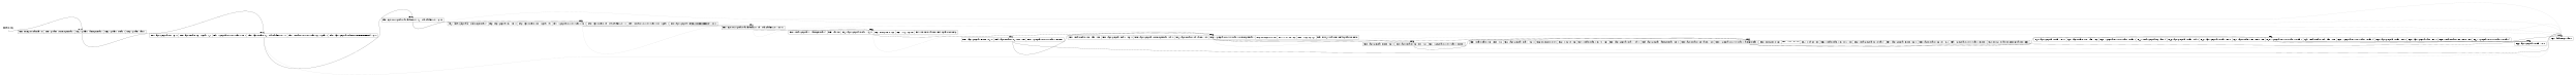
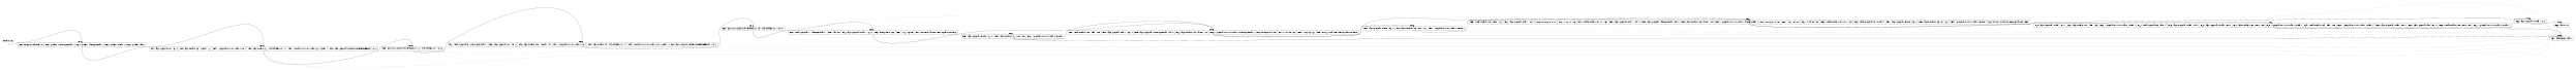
  digraph {
    fontname="DejaVu Sans Mono"
    rankdir=LR
    node [fontname="DejaVu Sans Mono" shape=record]
    edge [fontname="DejaVu Sans Mono" headport=n tailport=s]
    n1 [label=BB_entry116 shape=none]
    n2 [label="{7282: constant[undefined,v1]|7283: vardecl['horizontalSlides']|7284: vardecl['verticalSlides']|7285: vardecl['routes']|7286: vardecl['left']}"]
    n3 [label="{7287: read-variable['dom',v5,-]|7288: read-property[v5,'wrapper',v4]|7289: \<variable-non-null-undef\>['dom']|7290: read-property[v4,'querySelectorAll',-]|7291: \<property-non-null-undef\>[v5,'wrapper']|7292: read-variable['HORIZONTAL_SLIDES_SELECTOR',v6,-]}"]
    n4 [label="{7293: call-dom.wrapper.querySelectorAll [v4,'querySelectorAll',v6,v2]}"]
    n5 [label="{7357: exceptional-return}"]
    n6 [label="{7294: write-variable[v2,'horizontalSlides']*|7295: read-variable['dom',v10,-]|7296: read-property[v10,'wrapper',v9]|7297: \<variable-non-null-undef\>['dom']|7298: read-property[v9,'querySelectorAll',-]|7299: \<property-non-null-undef\>[v10,'wrapper']|7300: read-variable['VERTICAL_SLIDES_SELECTOR',v11,-]}"]
    n7 [label="{7301: call-dom.wrapper.querySelectorAll [v9,'querySelectorAll',v11,v7]}"]
    n8 [label="{7302: write-variable[v7,'verticalSlides']*|7303: new[v12]|7304: read-variable['indexh',v14,-]|7305: constant[0.0,v15]|7306: \>[v14,v15,v13]|7307: if[v13](true-block:2377,false-block:2376)}"]
    n9 [label="{7311: write-property[v12,'left',v13]|7312: read-variable['indexh',v15,-]|7313: read-variable['horizontalSlides',v19,-]|7314: read-property[v19,'length',v17]|7315: \<variable-non-null-undef\>['horizontalSlides']|7316: constant[1.0,v18]|7317: -[v17,v18,v16]|7318: \<[v15,v16,v14]|7319: if[v14](true-block:2379,false-block:2378)}"]
    n10 [label="{7308: read-variable['config',v14,-]|7309: read-property[v14,'loop',v13]|7310: \<variable-non-null-undef\>['config']}"]
    n11 [label="{7323: write-property[v12,'right',v14]|7324: read-variable['indexv',v16,-]|7325: constant[0.0,v17]|7326: \>[v16,v17,v15]|7327: write-property[v12,'up',v15]|7328: read-variable['indexv',v19,-]|7329: read-variable['verticalSlides',v23,-]|7330: read-property[v23,'length',v21]|7331: \<variable-non-null-undef\>['verticalSlides']|7332: constant[1.0,v22]|7333: -[v21,v22,v20]|7334: \<[v19,v20,v18]|7335: write-property[v12,'down',v18]|7336: write-variable[v12,'routes']*|7337: read-variable['config',v25,-]|7338: read-property[v25,'rtl',v24]|7339: \<variable-non-null-undef\>['config']|7340: if[v24](true-block:2380,false-block:2381)}"]
    n12 [label="{7320: read-variable['config',v15,-]|7321: read-property[v15,'loop',v14]|7322: \<variable-non-null-undef\>['config']}"]
    n13 [label="{7341: read-variable['routes',v27,-]|7342: read-property[v27,'left',v26]|7343: \<variable-non-null-undef\>['routes']|7344: write-variable[v26,'left']*|7345: read-variable['routes',v29,-]|7346: read-variable['routes',v30,-]|7347: read-property[v30,'right',v28]|7348: \<variable-non-null-undef\>['routes']|7349: write-property[v29,'left',v28]|7350: \<variable-non-null-undef\>['routes']*|7351: read-variable['routes',v32,-]|7352: read-variable['left',v31,-]|7353: write-property[v32,'right',v31]|7354: \<variable-non-null-undef\>['routes']*}"]
    n14 [label="{7355: read-variable['routes',v1,-]}"]
+   n15 [label="{7356: return[v1]}"]
    n1 -> n2 [headlabel="    2370"]
    n2 -> n3 [headlabel="      2371"]
    n3 -> n4 [headlabel="      2372"]
    n3 -> n5 [color=gray headlabel="      2383"]
    n4 -> n5 [color=gray]
    n4 -> n6 [headlabel="      2373"]
    n6 -> n5 [color=gray]
    n6 -> n7 [headlabel="      2374"]
    n7 -> n5 [color=gray]
    n7 -> n8 [headlabel="      2375"]
    n8 -> n5 [color=gray]
    n8 -> n9 [headlabel="      2377"]
    n8 -> n10 [color=gray headlabel="      2376"]
    n9 -> n5 [color=gray]
    n9 -> n11 [headlabel="      2379"]
    n9 -> n12 [headlabel="      2378"]
    n10 -> n5 [color=black]
    n10 -> n9
    n11 -> n13 [headlabel="      2380"]
    n11 -> n14 [headlabel="      2381"]
    n12 -> n5 [color=gray]
    n12 -> n11
    n13 -> n5 [color=black]
    n13 -> n14
    n14 -> n5 [color=gray]
+   n14 -> n15 [headlabel="      2382"]
  }
